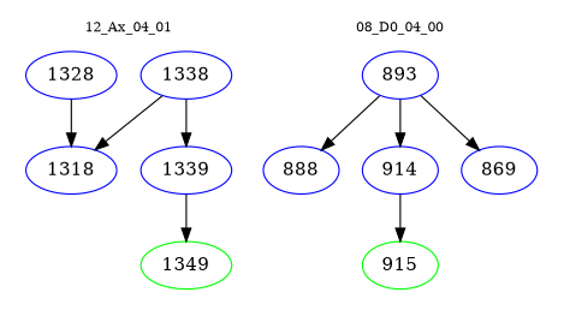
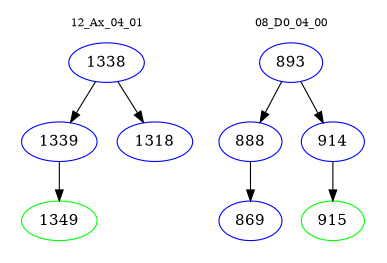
  digraph {
    node [color=blue]
    edge [color=black]
    n1 [label=1338]
-   n2 [label=1328]
    n3 [label=1339]
    n4 [label=1318]
    n5 [color=green label=1349]
    n6 [label=893]
    n7 [label=888]
    n8 [label=914]
    n9 [label=869]
    n10 [color=green label=915]
    subgraph cluster_1 {
      color=white
      fontsize=10
      label="12_Ax_04_01"
      n1
-     n2
      n3
      n4
      n5
    }
    subgraph cluster_2 {
      color=white
      fontsize=10
      label="08_D0_04_00"
      n6
      n7
      n8
      n9
      n10
    }
    n1 -> n3
    n1 -> n4
-   n2 -> n4
    n3 -> n5
    n6 -> n7
    n6 -> n8
-   n6 -> n9
+   n7 -> n9
    n8 -> n10
  }
